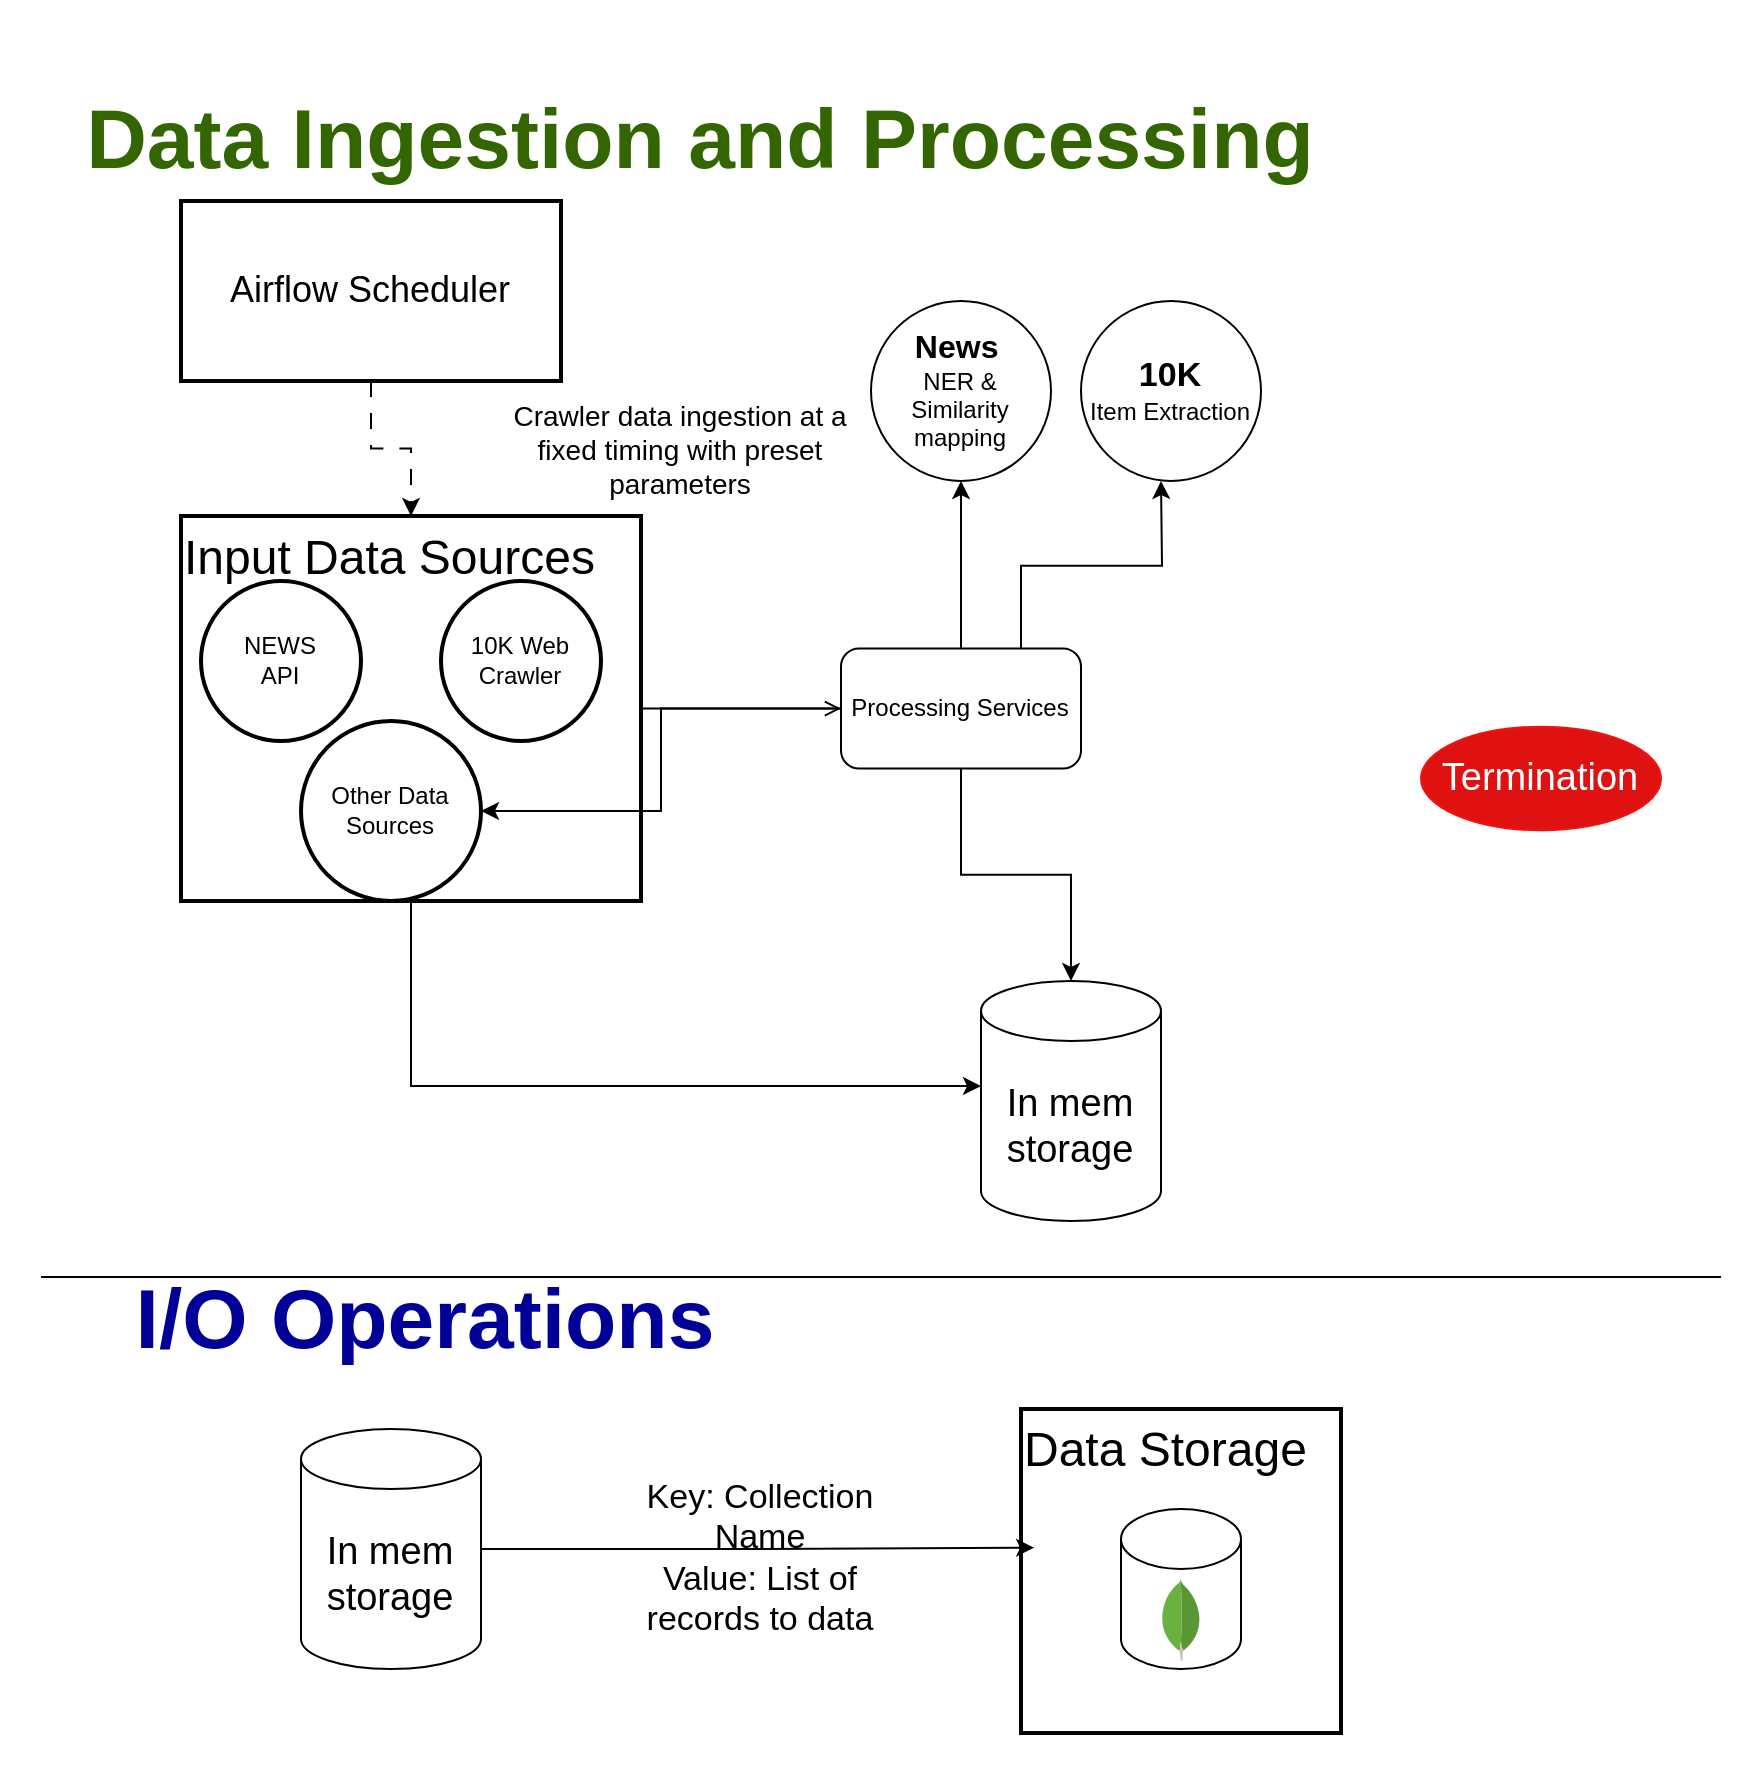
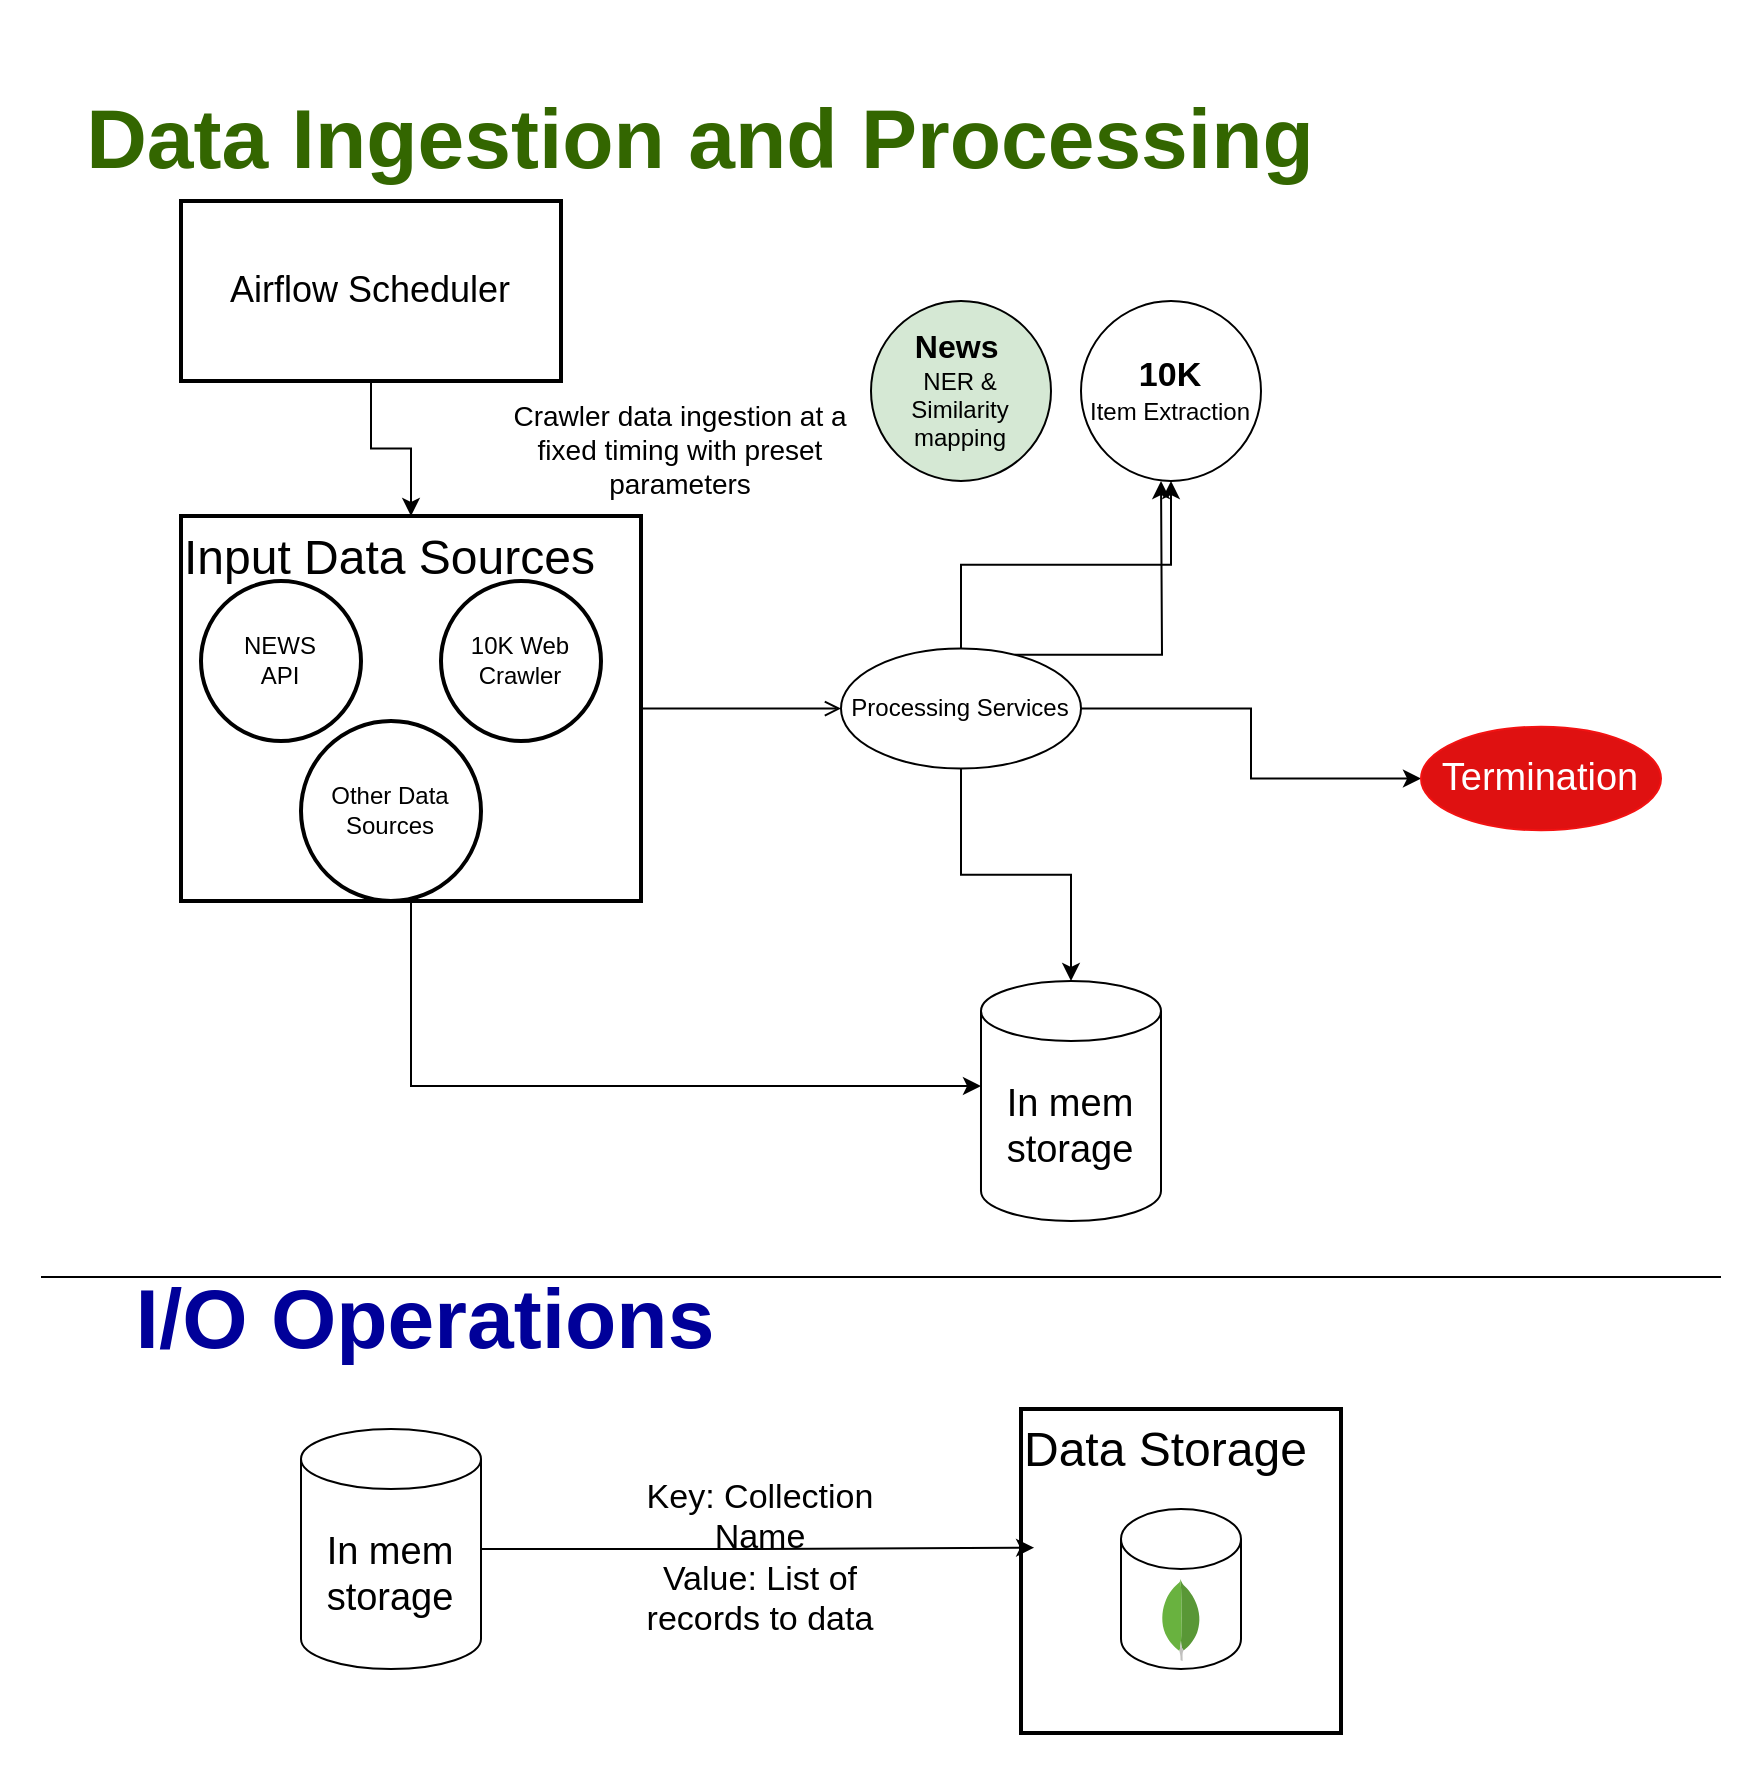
  <mxCell id="0" />
  <mxCell id="1" parent="0" />
  <mxCell id="2" style="edgeStyle=orthogonalEdgeStyle;rounded=0;orthogonalLoop=1;jettySize=auto;html=1;exitX=1;exitY=0.5;exitDx=0;exitDy=0;entryX=0;entryY=0.5;entryDx=0;entryDy=0;endArrow=open;" edge="1" parent="1" source="3" target="26"><mxGeometry relative="1" as="geometry" /></mxCell>
  <mxCell id="3" value="Input Data Sources" style="whiteSpace=wrap;strokeWidth=2;verticalAlign=top;align=left;fontSize=24;" parent="1" vertex="1"><mxGeometry x="90" y="257.5" width="230" height="192.5" as="geometry" /></mxCell>
  <mxCell id="4" value="NEWS&#10;API" style="ellipse;aspect=fixed;strokeWidth=2;whiteSpace=wrap;" parent="1" vertex="1"><mxGeometry x="100" y="290" width="80" height="80" as="geometry" /></mxCell>
  <mxCell id="5" value="Other Data Sources" style="ellipse;aspect=fixed;strokeWidth=2;whiteSpace=wrap;" parent="1" vertex="1"><mxGeometry x="150" y="360" width="90" height="90" as="geometry" /></mxCell>
  <mxCell id="6" value="Data Ingestion and Processing" style="text;html=1;align=center;verticalAlign=middle;whiteSpace=wrap;rounded=0;fontSize=42;fontStyle=1;fontColor=#336600;" parent="1" vertex="1"><mxGeometry width="660" height="100" as="geometry" x="20" y="20" /></mxCell>
  <mxCell id="7" value="" style="group" parent="1" vertex="1" connectable="0"><mxGeometry x="90" y="100" width="213.75" height="114" as="geometry" /></mxCell>
  <mxCell id="8" value="Airflow Scheduler" style="whiteSpace=wrap;strokeWidth=2;fontSize=18;" parent="7" vertex="1"><mxGeometry width="190" height="90" as="geometry" /></mxCell>
  <mxCell id="9" value="" style="shape=image;verticalLabelPosition=bottom;labelBackgroundColor=default;verticalAlign=top;aspect=fixed;imageAspect=0;image=https://static-00.iconduck.com/assets.00/airflow-icon-2048x2048-ptyvisqh.png;" parent="7" vertex="1"><mxGeometry width="40" height="40" as="geometry" /></mxCell>
- <mxCell id="10" style="edgeStyle=orthogonalEdgeStyle;rounded=0;orthogonalLoop=1;jettySize=auto;html=1;dashed=1;dashPattern=8 8;entryX=0.5;entryY=0;entryDx=0;entryDy=0;" parent="1" source="8" target="3" edge="1"><mxGeometry relative="1" as="geometry"><mxPoint x="261" y="250" as="targetPoint" /></mxGeometry></mxCell>
+ <mxCell id="10" style="edgeStyle=orthogonalEdgeStyle;rounded=0;orthogonalLoop=1;jettySize=auto;html=1;dashed=0;dashPattern=8 8;entryX=0.5;entryY=0;entryDx=0;entryDy=0;" parent="1" source="8" target="3" edge="1"><mxGeometry relative="1" as="geometry"><mxPoint x="261" y="250" as="targetPoint" /></mxGeometry></mxCell>
  <mxCell id="11" value="Crawler data ingestion at a fixed timing with preset parameters" style="text;html=1;align=center;verticalAlign=middle;whiteSpace=wrap;rounded=0;fontSize=14;" parent="1" vertex="1"><mxGeometry x="250" y="210" width="180" height="30" as="geometry" /></mxCell>
  <mxCell id="12" value="" style="group" parent="1" vertex="1" connectable="0"><mxGeometry x="510" y="704" width="160" height="162" as="geometry" /></mxCell>
  <mxCell id="13" value="Data Storage " style="whiteSpace=wrap;strokeWidth=2;align=left;verticalAlign=top;fontSize=24;" parent="12" vertex="1"><mxGeometry width="160" height="162" as="geometry" /></mxCell>
  <mxCell id="14" value="" style="group" parent="12" vertex="1" connectable="0"><mxGeometry x="50" y="50" width="60" height="80" as="geometry" /></mxCell>
  <mxCell id="15" value="" style="shape=cylinder3;whiteSpace=wrap;html=1;boundedLbl=1;backgroundOutline=1;size=15;" parent="14" vertex="1"><mxGeometry width="60" height="80" as="geometry" /></mxCell>
  <mxCell id="16" value="" style="dashed=0;outlineConnect=0;html=1;align=center;labelPosition=center;verticalLabelPosition=bottom;verticalAlign=top;shape=mxgraph.weblogos.mongodb" parent="14" vertex="1"><mxGeometry x="20" y="35" width="20" height="41" as="geometry" /></mxCell>
  <mxCell id="17" value="I/O Operations" style="text;html=1;align=center;verticalAlign=middle;whiteSpace=wrap;rounded=0;fontSize=42;fontStyle=1;fontColor=#000099;" parent="1" vertex="1"><mxGeometry y="630" width="385" height="60" as="geometry" x="20" /></mxCell>
  <mxCell id="18" value="Key: Collection Name&lt;div&gt;Value: List of records to data&lt;/div&gt;" style="text;html=1;align=center;verticalAlign=middle;whiteSpace=wrap;rounded=0;fontSize=17;" parent="1" vertex="1"><mxGeometry x="300" y="734" width="160" height="90" as="geometry" /></mxCell>
  <mxCell id="19" value="" style="endArrow=none;html=1;rounded=0;" parent="1" edge="1"><mxGeometry width="50" height="50" relative="1" as="geometry"><mxPoint y="638" as="sourcePoint" x="20" /><mxPoint x="860" y="638" as="targetPoint" /></mxGeometry></mxCell>
  <mxCell id="20" value="&lt;font style=&quot;font-size: 19px;&quot;&gt;In mem storage&lt;/font&gt;" style="shape=cylinder3;whiteSpace=wrap;html=1;boundedLbl=1;backgroundOutline=1;size=15;" parent="1" vertex="1"><mxGeometry x="490" y="490" width="90" height="120" as="geometry" /></mxCell>
  <mxCell id="21" style="edgeStyle=orthogonalEdgeStyle;rounded=0;orthogonalLoop=1;jettySize=auto;html=1;entryX=0;entryY=0;entryDx=0;entryDy=52.5;entryPerimeter=0;exitX=0.5;exitY=1;exitDx=0;exitDy=0;" parent="1" source="3" target="20" edge="1"><mxGeometry relative="1" as="geometry" /></mxCell>
- <mxCell id="22" value="" style="edgeStyle=orthogonalEdgeStyle;rounded=0;orthogonalLoop=1;jettySize=auto;html=1;" parent="1" source="26" target="5" edge="1"><mxGeometry relative="1" as="geometry" /></mxCell>
+ <mxCell id="22" value="" style="edgeStyle=orthogonalEdgeStyle;rounded=0;orthogonalLoop=1;jettySize=auto;html=1;" parent="1" source="26" target="27" edge="1"><mxGeometry relative="1" as="geometry" /></mxCell>
  <mxCell id="23" value="" style="edgeStyle=orthogonalEdgeStyle;rounded=0;orthogonalLoop=1;jettySize=auto;html=1;" edge="1" parent="1" source="26" target="20"><mxGeometry relative="1" as="geometry" /></mxCell>
- <mxCell id="24" value="" style="edgeStyle=orthogonalEdgeStyle;rounded=0;orthogonalLoop=1;jettySize=auto;html=1;" edge="1" parent="1" source="26" target="30"><mxGeometry relative="1" as="geometry" /></mxCell>
+ <mxCell id="24" value="" style="edgeStyle=orthogonalEdgeStyle;rounded=0;orthogonalLoop=1;jettySize=auto;html=1;" edge="1" parent="1" source="26" target="31"><mxGeometry relative="1" as="geometry" /></mxCell>
  <mxCell id="25" style="edgeStyle=orthogonalEdgeStyle;rounded=0;orthogonalLoop=1;jettySize=auto;html=1;exitX=0.75;exitY=0;exitDx=0;exitDy=0;" edge="1" parent="1" source="26"><mxGeometry relative="1" as="geometry"><mxPoint x="580" y="240" as="targetPoint" /></mxGeometry></mxCell>
- <mxCell id="26" value="Processing Services" style="rounded=1;whiteSpace=wrap;html=1;" parent="1" vertex="1"><mxGeometry x="420" y="323.76" width="120" height="60" as="geometry" /></mxCell>
+ <mxCell id="26" value="Processing Services" style="ellipse;whiteSpace=wrap;html=1;" parent="1" vertex="1"><mxGeometry x="420" y="323.76" width="120" height="60" as="geometry" /></mxCell>
  <mxCell id="27" value="&lt;font style=&quot;font-size: 19px; color: rgb(255, 255, 255);&quot;&gt;Termination&lt;/font&gt;" style="ellipse;whiteSpace=wrap;html=1;strokeColor=light-dark(#f31212, #ededed);fillColor=light-dark(#df1111, #ededed);" parent="1" vertex="1"><mxGeometry x="710" y="362.88" width="120" height="51.75" as="geometry" /></mxCell>
  <mxCell id="28" value="&lt;font style=&quot;font-size: 19px;&quot;&gt;In mem storage&lt;/font&gt;" style="shape=cylinder3;whiteSpace=wrap;html=1;boundedLbl=1;backgroundOutline=1;size=15;" parent="1" vertex="1"><mxGeometry x="150" y="714" width="90" height="120" as="geometry" /></mxCell>
  <mxCell id="29" style="edgeStyle=orthogonalEdgeStyle;rounded=0;orthogonalLoop=1;jettySize=auto;html=1;entryX=0.041;entryY=0.428;entryDx=0;entryDy=0;entryPerimeter=0;" parent="1" source="28" target="13" edge="1"><mxGeometry relative="1" as="geometry" /></mxCell>
- <mxCell id="30" value="&lt;b&gt;&lt;font style=&quot;font-size: 16px;&quot;&gt;News&lt;/font&gt;&lt;/b&gt;&amp;nbsp;&lt;div&gt;NER &amp;amp; Similarity mapping&lt;/div&gt;" style="ellipse;whiteSpace=wrap;html=1;rounded=1;" vertex="1" parent="1"><mxGeometry x="435" y="150" width="90" height="90" as="geometry" /></mxCell>
+ <mxCell id="30" value="&lt;b&gt;&lt;font style=&quot;font-size: 16px;&quot;&gt;News&lt;/font&gt;&lt;/b&gt;&amp;nbsp;&lt;div&gt;NER &amp;amp; Similarity mapping&lt;/div&gt;" style="ellipse;whiteSpace=wrap;html=1;rounded=1;fillColor=#d5e8d4;" vertex="1" parent="1"><mxGeometry x="435" y="150" width="90" height="90" as="geometry" /></mxCell>
  <mxCell id="31" value="&lt;b&gt;&lt;font style=&quot;font-size: 17px;&quot;&gt;10K&lt;/font&gt;&lt;/b&gt;&lt;br&gt;Item Extraction" style="ellipse;whiteSpace=wrap;html=1;aspect=fixed;" vertex="1" parent="1"><mxGeometry x="540" y="150" width="90" height="90" as="geometry" /></mxCell>
  <mxCell id="32" value="10K Web Crawler" style="ellipse;aspect=fixed;strokeWidth=2;whiteSpace=wrap;" vertex="1" parent="1"><mxGeometry x="220" y="290" width="80" height="80" as="geometry" /></mxCell>
